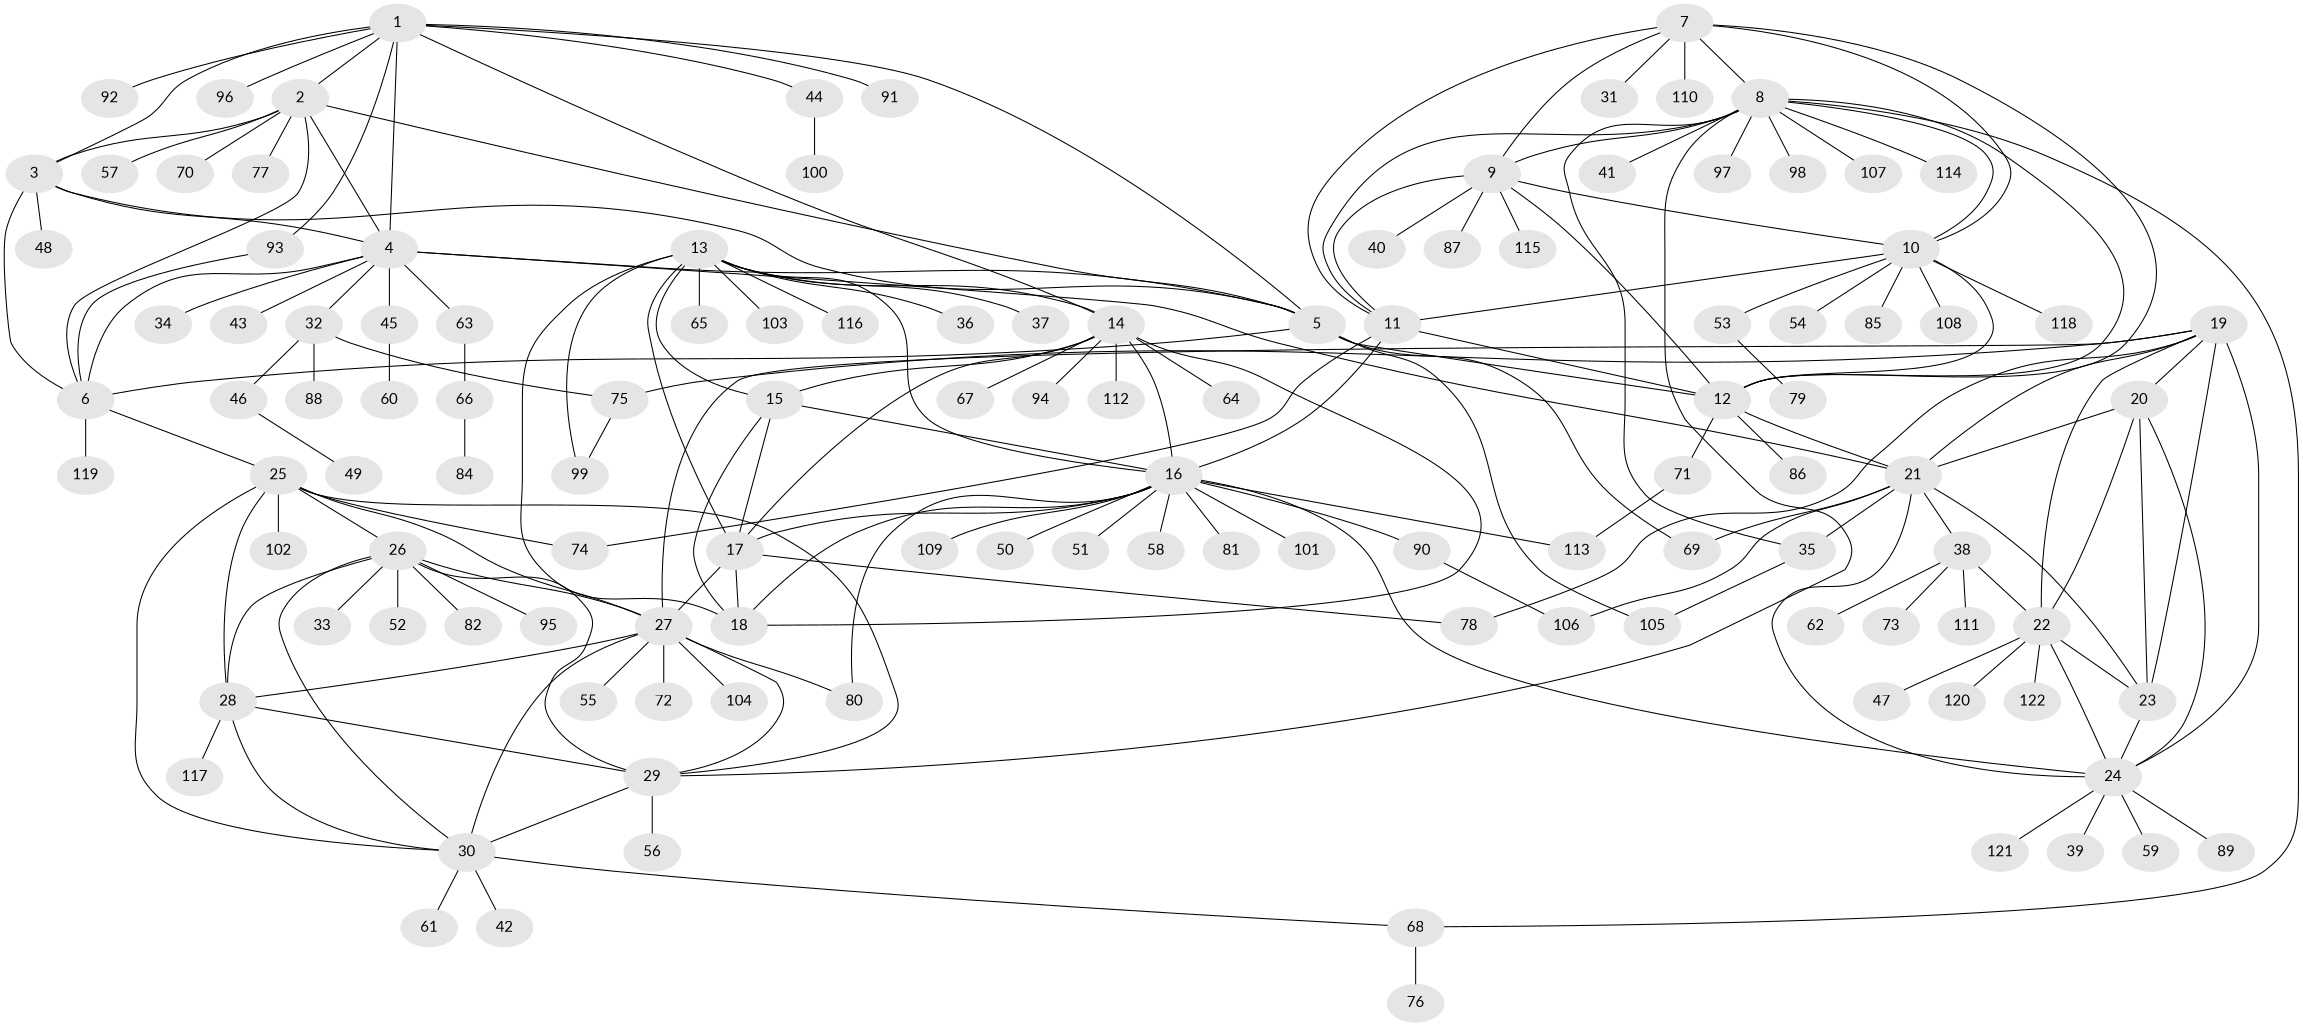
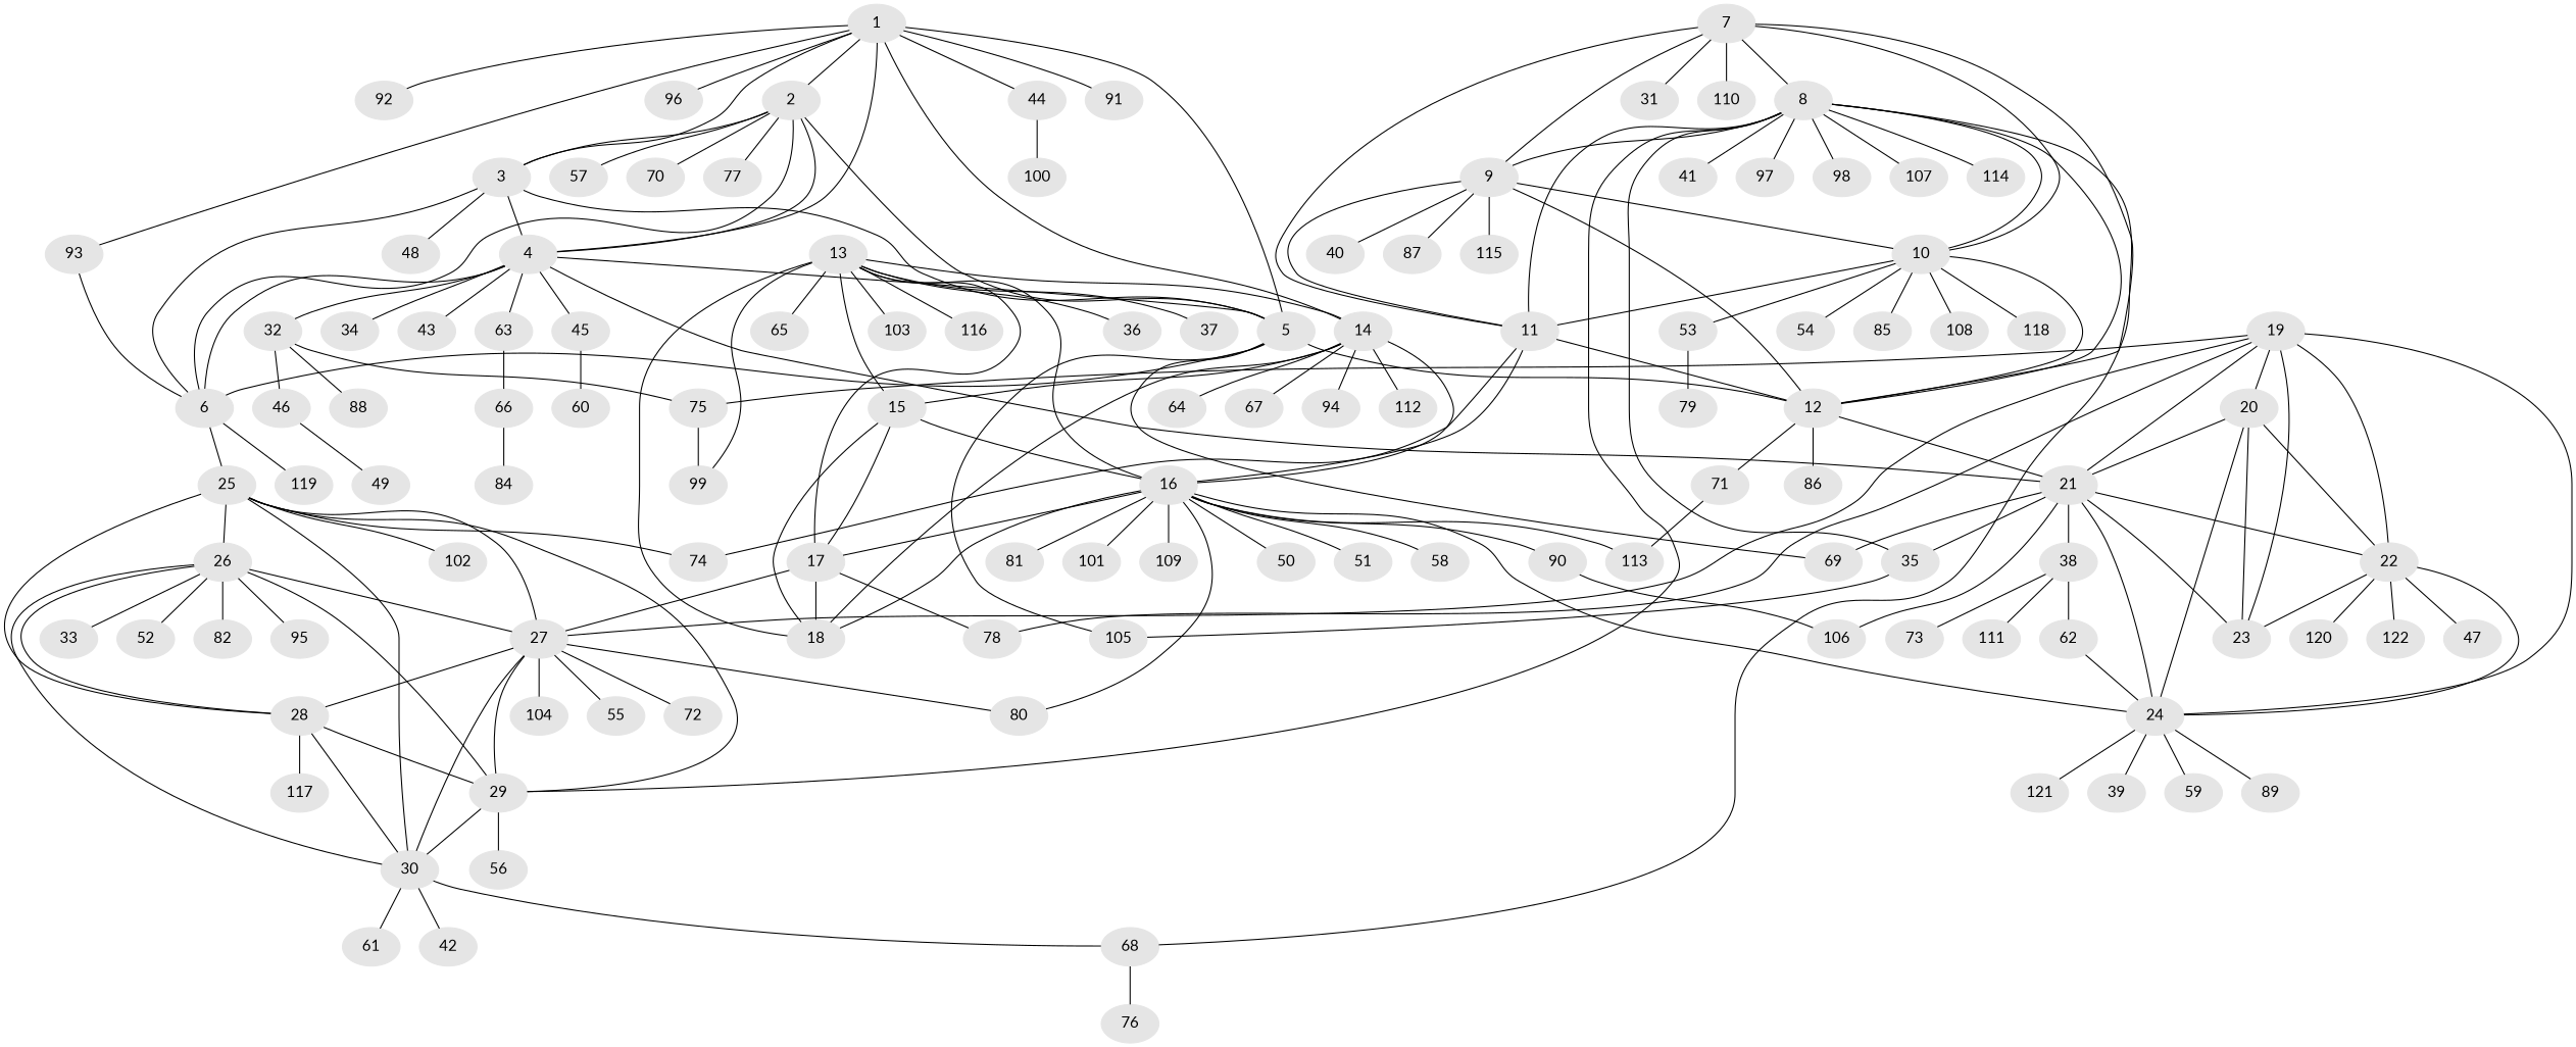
  graph {
    fontname=Lato
    node [color=gray90 fontname=Lato style=filled]
    edge [fontname=Lato]
    1
    2
    3
    4
    5
    14
    44
    91
    92
    93
    96
    6
    57
    70
    77
    48
    21
    32
    34
    43
    45
    63
    12
    69
    105
    25
    119
    16
    15
    17
    18
    64
    67
    94
    112
    100
    35
    24
    22
    23
    38
    106
    75
    46
    88
    60
    66
    71
    86
    29
    74
    27
    26
    28
    30
    102
    7
    8
    9
    10
    11
    31
    110
    41
    68
    97
    98
    107
    114
    40
    87
    115
    53
    54
    85
    108
    118
    56
    76
    79
    50
    51
    58
    80
    81
    90
    101
    109
    113
    13
    36
    37
    65
    99
    103
    116
    78
    39
    59
    89
    121
    55
    72
    104
    19
    20
    47
    120
    122
    62
    73
    111
    33
    52
    82
    95
    117
    42
    61
    49
    84
    1 -- 2
    1 -- 3
    1 -- 4
    1 -- 5
    1 -- 14
    1 -- 44
    1 -- 91
    1 -- 92
    1 -- 93
    1 -- 96
    2 -- 3
    2 -- 4
    2 -- 5
    2 -- 6
    2 -- 57
    2 -- 70
    2 -- 77
    3 -- 4
    3 -- 5
    3 -- 6
    3 -- 48
    4 -- 5
    4 -- 6
    4 -- 21
    4 -- 32
    4 -- 34
    4 -- 43
    4 -- 45
    4 -- 63
    5 -- 6
    5 -- 12
    5 -- 69
    5 -- 105
    14 -- 16
    14 -- 15
-   14 -- 17
    14 -- 18
    14 -- 64
    14 -- 67
    14 -- 94
    14 -- 112
    44 -- 100
    93 -- 6
    6 -- 25
    6 -- 119
    21 -- 69
    21 -- 35
    21 -- 24
-   38 -- 22
+   21 -- 22
    21 -- 23
    21 -- 38
    21 -- 106
    32 -- 75
    32 -- 46
    32 -- 88
    45 -- 60
    63 -- 66
    12 -- 21
    12 -- 71
    12 -- 86
    25 -- 29
    25 -- 74
    25 -- 27
    25 -- 26
    25 -- 28
    25 -- 30
    25 -- 102
    16 -- 17
    16 -- 18
    16 -- 24
    16 -- 50
    16 -- 51
    16 -- 58
    16 -- 80
    16 -- 81
    16 -- 90
    16 -- 101
    16 -- 109
    16 -- 113
    15 -- 16
    15 -- 17
    15 -- 18
    17 -- 18
    17 -- 27
    17 -- 78
    35 -- 105
    24 -- 39
    24 -- 59
    24 -- 89
    24 -- 121
    22 -- 24
    22 -- 23
    22 -- 47
    22 -- 120
    22 -- 122
-   23 -- 24
+   62 -- 24
    38 -- 62
    38 -- 73
    38 -- 111
    75 -- 99
    46 -- 49
    66 -- 84
    71 -- 113
    29 -- 30
    29 -- 56
    27 -- 29
    27 -- 28
    27 -- 30
    27 -- 80
    27 -- 55
    27 -- 72
    27 -- 104
    26 -- 29
    26 -- 27
    26 -- 28
    26 -- 30
    26 -- 33
    26 -- 52
    26 -- 82
    26 -- 95
    28 -- 29
    28 -- 30
    28 -- 117
    30 -- 68
    30 -- 42
    30 -- 61
    7 -- 12
    7 -- 8
    7 -- 9
    7 -- 10
    7 -- 11
    7 -- 31
    7 -- 110
    8 -- 12
    8 -- 35
    8 -- 29
    8 -- 9
    8 -- 10
    8 -- 11
    8 -- 41
    8 -- 68
    8 -- 97
    8 -- 98
    8 -- 107
    8 -- 114
    9 -- 12
    9 -- 10
    9 -- 11
    9 -- 40
    9 -- 87
    9 -- 115
    10 -- 12
    10 -- 11
    10 -- 53
    10 -- 54
    10 -- 85
    10 -- 108
    10 -- 118
    11 -- 12
    11 -- 16
    11 -- 74
    68 -- 76
    53 -- 79
    90 -- 106
    13 -- 14
    13 -- 16
    13 -- 15
    13 -- 17
    13 -- 18
    13 -- 36
    13 -- 37
    13 -- 65
    13 -- 99
    13 -- 103
    13 -- 116
    19 -- 21
    19 -- 24
    19 -- 22
    19 -- 23
    19 -- 75
    19 -- 27
    19 -- 78
    19 -- 20
    20 -- 21
    20 -- 24
    20 -- 22
    20 -- 23
  }
